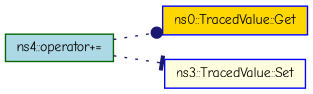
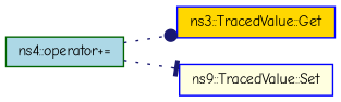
  digraph {
    fontname="Comic Neue"
    rankdir=LR
    node [color=blue fontname="Comic Neue" fontsize=10 shape=record style=filled]
    edge [color=midnightblue fontname="Comic Neue" fontsize=10 labelfontname=Helvetica labelfontsize=10 style=dotted]
    n1 [color=darkgreen fillcolor=lightblue fontcolor=black height=0.2 label="ns4::operator+=" width=0.4]
-   n2 [fillcolor=gold height=0.2 label="ns0::TracedValue::Get" width=0.4]
-   n3 [fillcolor=lightyellow height=0.2 label="ns3::TracedValue::Set" width=0.4]
+   n2 [fillcolor=gold height=0.2 label="ns3::TracedValue::Get" width=0.4]
+   n3 [fillcolor=lightyellow height=0.2 label="ns9::TracedValue::Set" width=0.4]
    n1 -> n2 [arrowhead=dot]
    n1 -> n3 [arrowhead=tee]
  }
